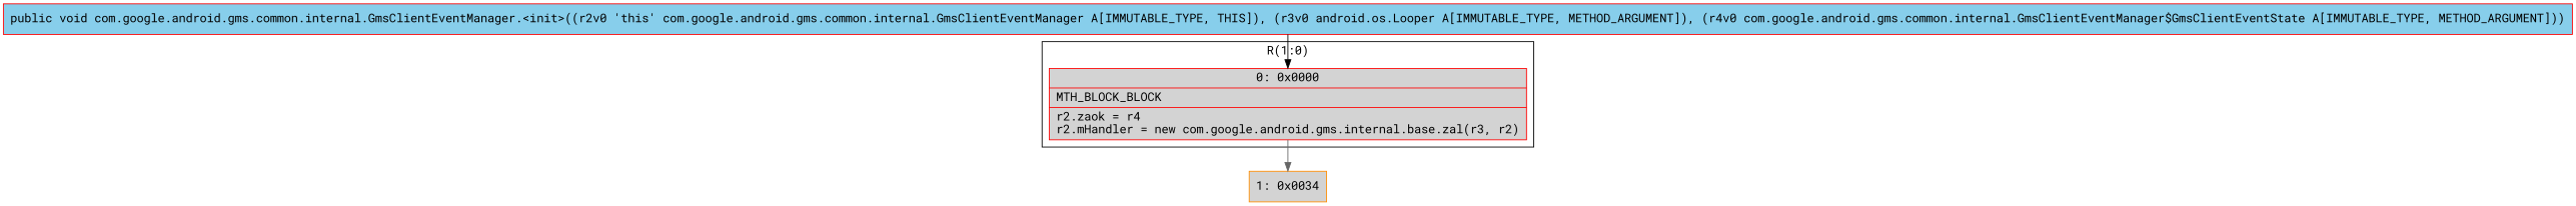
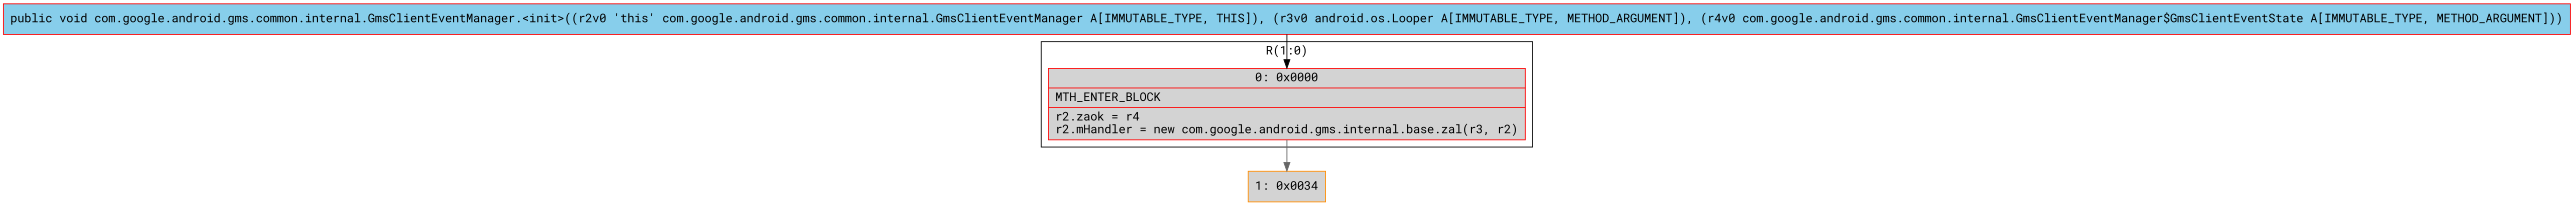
  digraph {
    fontname="Roboto Mono"
    node [color=red shape=record style=filled fillcolor=lightgrey fontname="Roboto Mono"]
    edge [fontname="Roboto Mono"]
-   n1 [label="{0\:\ 0x0000|MTH_BLOCK_BLOCK\l|r2.zaok = r4\lr2.mHandler = new com.google.android.gms.internal.base.zal(r3, r2)\l}"]
+   n1 [label="{0\:\ 0x0000|MTH_ENTER_BLOCK\l|r2.zaok = r4\lr2.mHandler = new com.google.android.gms.internal.base.zal(r3, r2)\l}"]
    n2 [color=darkorange label="{1\:\ 0x0034}"]
    n3 [label="{public void com.google.android.gms.common.internal.GmsClientEventManager.\<init\>((r2v0 'this' com.google.android.gms.common.internal.GmsClientEventManager A[IMMUTABLE_TYPE, THIS]), (r3v0 android.os.Looper A[IMMUTABLE_TYPE, METHOD_ARGUMENT]), (r4v0 com.google.android.gms.common.internal.GmsClientEventManager$GmsClientEventState A[IMMUTABLE_TYPE, METHOD_ARGUMENT])) }" fillcolor=skyblue]
    subgraph cluster_1 {
      label="R(1:0)"
      n1
    }
    n1 -> n2 [color=gray40]
    n3 -> n1 [color=black]
  }
